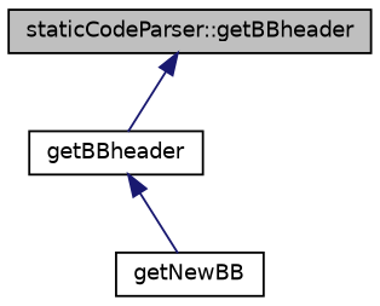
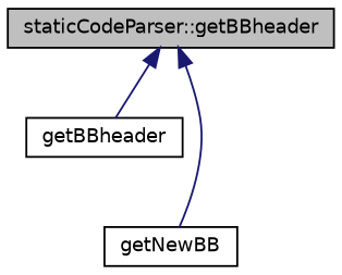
  digraph {
    rankdir=TB
    node [color=black fillcolor=white fontname=Helvetica fontsize=10 shape=record style=filled]
    edge [color=midnightblue dir=back fontname=Helvetica fontsize=10 labelfontname=Helvetica labelfontsize=10 style=solid]
    n1 [fillcolor=grey75 fontcolor=black height=0.2 label="staticCodeParser::getBBheader" width=0.4]
    n2 [height=0.2 label=getBBheader width=0.4]
    n3 [height=0.2 label=getNewBB width=0.4]
    n1 -> n2
-   n2 -> n3
+   n1 -> n3
  }
